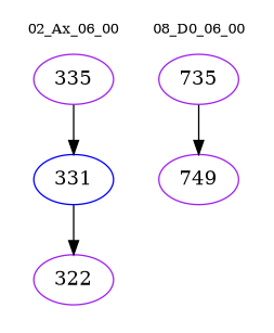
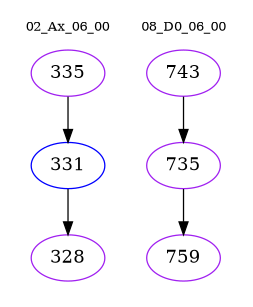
  digraph {
    node [color=purple]
    edge [color=black]
    n1 [label=335]
    n2 [color=blue label=331]
-   n3 [label=322]
+   n3 [label=328]
+   n4 [label=743]
    n5 [label=735]
-   n6 [label=749]
+   n6 [label=759]
    subgraph cluster_1 {
      color=white
      fontsize=10
      label="02_Ax_06_00"
      n1
      n2
      n3
    }
    subgraph cluster_2 {
      color=white
      fontsize=10
      label="08_D0_06_00"
+     n4
      n5
      n6
    }
    n1 -> n2
    n2 -> n3
+   n4 -> n5
    n5 -> n6
  }
